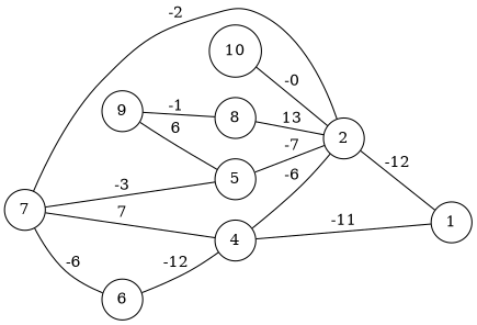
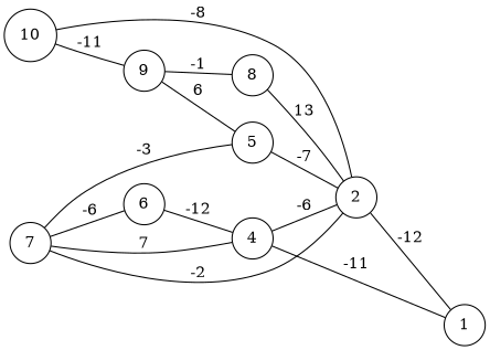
  graph {
    fontname="Helvetica,Arial,sans-serif"
    rankdir=LR
    node [shape=circle]
    10
    2
    9
    1
    5
    8
    6
    4
    7
-   10 -- 2 [label=-0]
+   10 -- 2 [label=-8]
+   10 -- 9 [label=-11]
    2 -- 1 [label=-12]
    9 -- 5 [label=6]
    9 -- 8 [label=-1]
    5 -- 2 [label=-7]
    8 -- 2 [label=13]
    6 -- 4 [label=-12]
    4 -- 2 [label=-6]
    4 -- 1 [label=-11]
    7 -- 2 [label=-2]
    7 -- 5 [label=-3]
    7 -- 6 [label=-6]
    7 -- 4 [label=7]
  }
